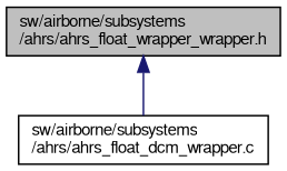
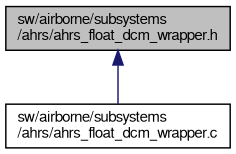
  digraph {
    node [color=black fontname=FreeSans fontsize=10 shape=record style=filled]
-   n1 [fillcolor=grey75 fontcolor=black height=0.2 label="sw/airborne/subsystems\l/ahrs/ahrs_float_wrapper_wrapper.h" width=0.4]
+   n1 [fillcolor=grey75 fontcolor=black height=0.2 label="sw/airborne/subsystems\l/ahrs/ahrs_float_dcm_wrapper.h" width=0.4]
    n2 [fillcolor=white height=0.2 label="sw/airborne/subsystems\l/ahrs/ahrs_float_dcm_wrapper.c" width=0.4]
    n1 -> n2 [color=midnightblue dir=back fontname=FreeSans fontsize=10 labelfontname=FreeSans labelfontsize=10 style=solid]
  }
